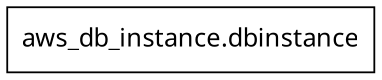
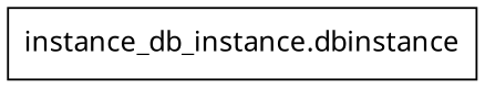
  digraph {
    rankdir=RL
-   n1 [fontname="sans-serif" label="aws_db_instance.dbinstance" shape=rect]
+   n1 [fontname="sans-serif" label="instance_db_instance.dbinstance" shape=rect]
  }
